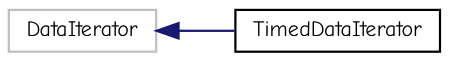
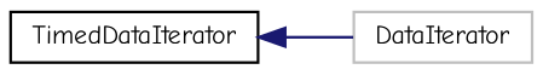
  digraph {
    rankdir=LR
    fontname="Comic Neue"
    node [fillcolor=white fontname="Comic Neue" fontsize=10 shape=record style=filled]
    n1 [color=grey75 height=0.2 label=DataIterator width=0.4]
    n2 [color=black height=0.2 label=TimedDataIterator width=0.4]
-   n1 -> n2 [color=midnightblue dir=back fontname="Comic Neue" fontsize=10 labelfontname=Helvetica labelfontsize=10 style=solid]
+   n2 -> n1 [color=midnightblue dir=back fontname="Comic Neue" fontsize=10 labelfontname=Helvetica labelfontsize=10 style=solid]
  }
